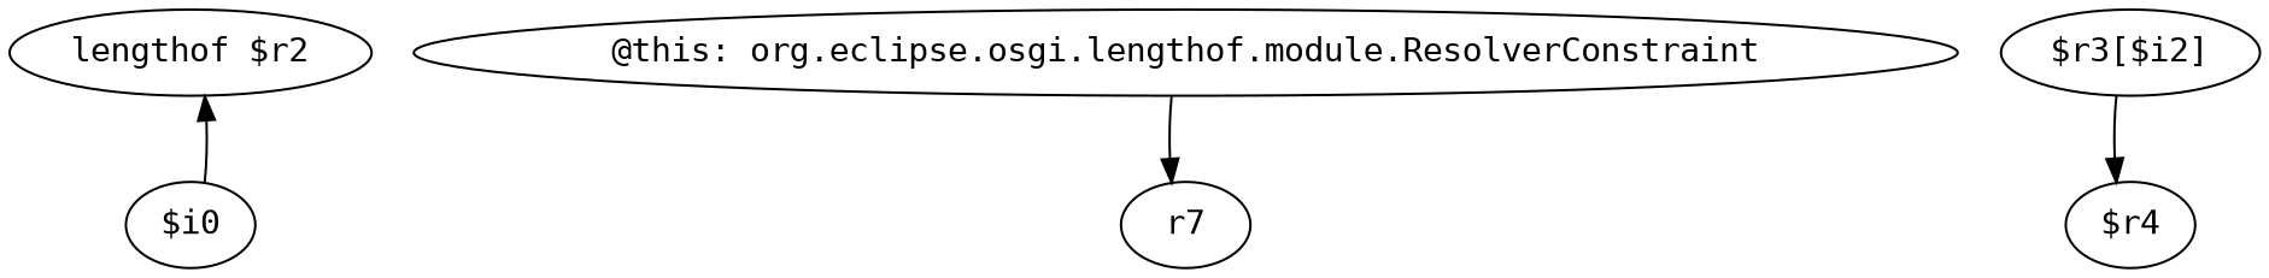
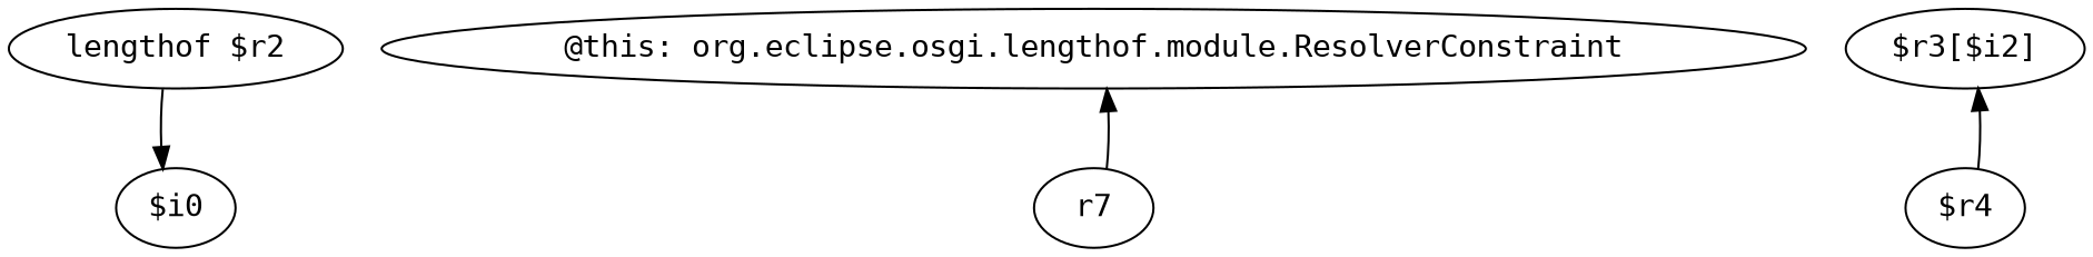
  digraph {
    fontname="DejaVu Sans Mono"
    node [fontname="DejaVu Sans Mono"]
    edge [fontname="DejaVu Sans Mono"]
    n1 [label="lengthof $r2"]
    n2 [label="$i0"]
    n3 [label="@this: org.eclipse.osgi.lengthof.module.ResolverConstraint"]
    n4 [label=r7]
    n5 [label="$r3[$i2]"]
    n6 [label="$r4"]
-   n2 -> n1
-   n3 -> n4
-   n5 -> n6
+   n1 -> n2
+   n4 -> n3
+   n6 -> n5
  }
